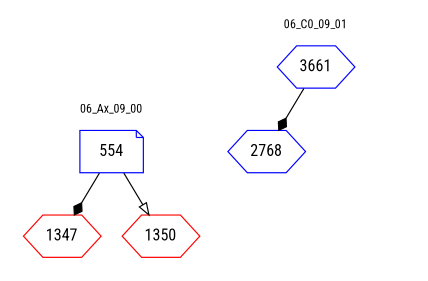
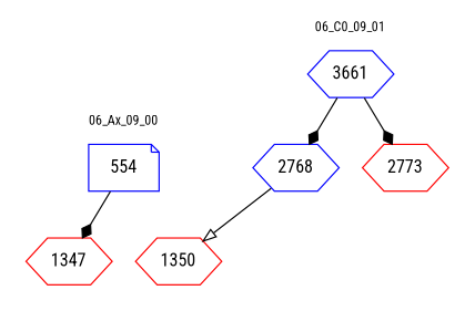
  digraph {
    fontname="Roboto Condensed"
    node [color=blue fontname="Roboto Condensed" shape=hexagon]
    edge [arrowhead=diamond color=black fontname="Roboto Condensed"]
    n1 [label=554 shape=note]
    n2 [color=red label=1347]
    n3 [color=red label=1350]
    n4 [label=3661]
    n5 [label=2768]
+   n6 [color=red label=2773]
    subgraph cluster_1 {
      color=white
      fontsize=10
      label="06_Ax_09_00"
      n1
      n2
      n3
    }
    subgraph cluster_2 {
      color=white
      fontsize=10
      label="06_C0_09_01"
      n4
      n5
+     n6
    }
    n1 -> n2
-   n1 -> n3 [arrowhead=onormal]
+   n5 -> n3 [arrowhead=onormal]
    n4 -> n5
+   n4 -> n6
  }
